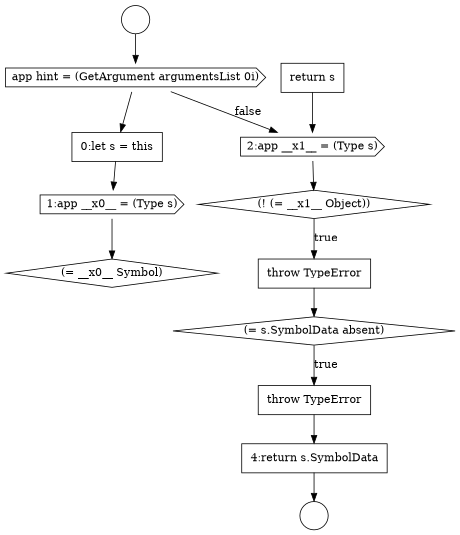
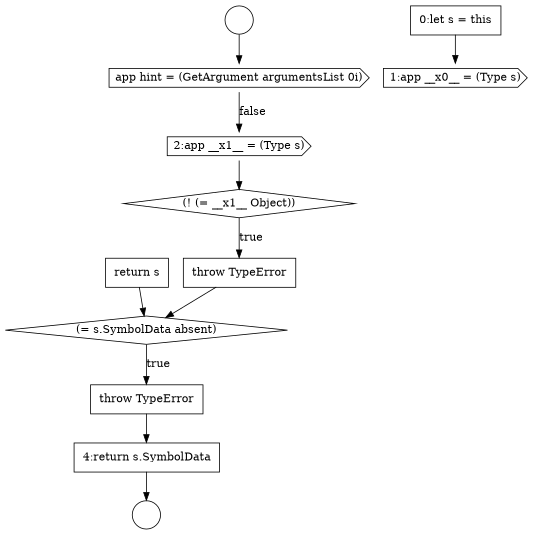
  digraph {
    node [color=black fillcolor=white shape=none style=filled]
    edge [color=black]
    n1 [label=<<font color="black">     <table border="0" cellborder="1" cellspacing="0" cellpadding="10">       <tr><td align="left">throw TypeError</td></tr>     </table>   </font>> margin=0]
    n2 [label=<<font color="black">(= s.SymbolData absent)</font>> shape=diamond]
    n3 [label=<<font color="black">     <table border="0" cellborder="1" cellspacing="0" cellpadding="10">       <tr><td align="left">throw TypeError</td></tr>     </table>   </font>> margin=0]
    n4 [label=<<font color="black">     <table border="0" cellborder="1" cellspacing="0" cellpadding="10">       <tr><td align="left">4:return s.SymbolData</td></tr>     </table>   </font>> margin=0]
    n5 [label=" " shape=circle]
    n6 [label=<<font color="black">app hint = (GetArgument argumentsList 0i)</font>> shape=cds]
    n7 [label=<<font color="black">     <table border="0" cellborder="1" cellspacing="0" cellpadding="10">       <tr><td align="left">0:let s = this</td></tr>     </table>   </font>> margin=0]
    n8 [label=<<font color="black">2:app __x1__ = (Type s)</font>> shape=cds]
    n9 [label=<<font color="black">1:app __x0__ = (Type s)</font>> shape=cds]
    n10 [label=<<font color="black">     <table border="0" cellborder="1" cellspacing="0" cellpadding="10">       <tr><td align="left">return s</td></tr>     </table>   </font>> margin=0]
    n11 [label=<<font color="black">(! (= __x1__ Object))</font>> shape=diamond]
-   n12 [label=<<font color="black">(= __x0__ Symbol)</font>> shape=diamond]
    n13 [label=" " shape=circle]
    n1 -> n2
    n2 -> n3 [label=<<font color="black">true</font>>]
    n3 -> n4
    n4 -> n5
-   n6 -> n7
    n6 -> n8 [label=<<font color="black">false</font>>]
    n7 -> n9
    n8 -> n11
-   n9 -> n12
-   n10 -> n8
+   n10 -> n2
    n11 -> n1 [label=<<font color="black">true</font>>]
    n13 -> n6
  }
